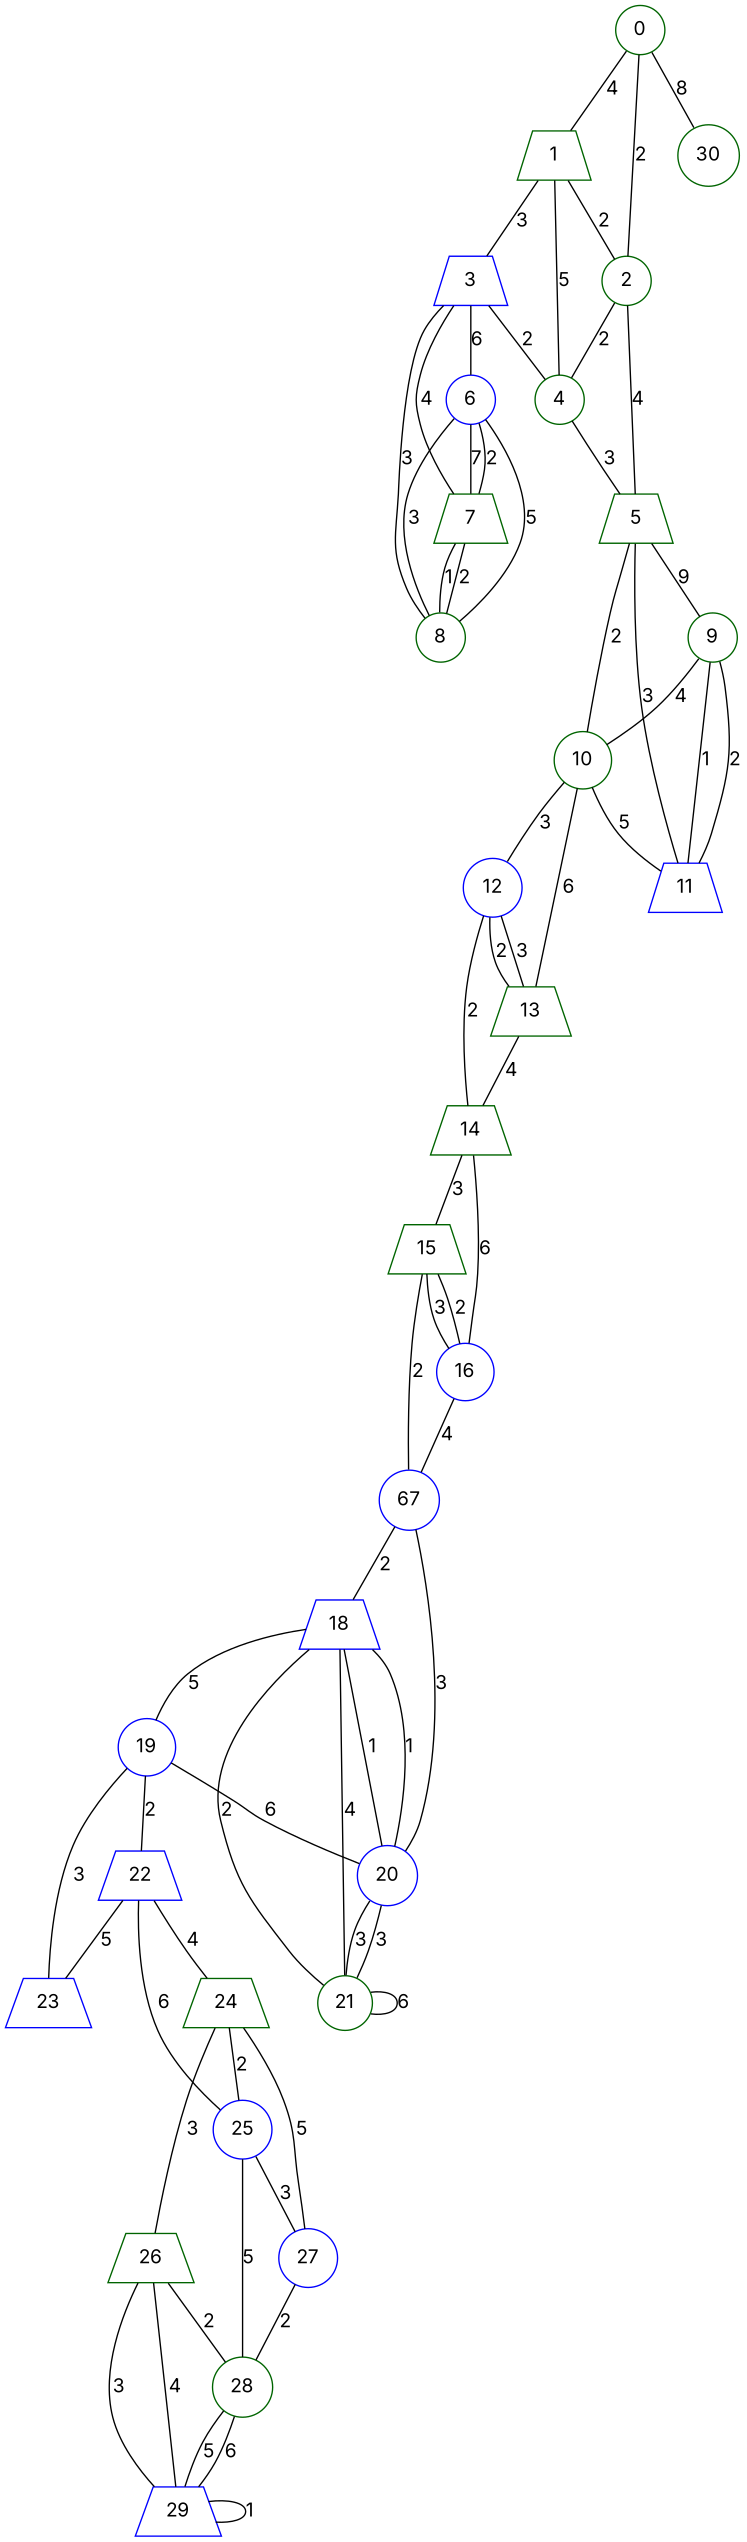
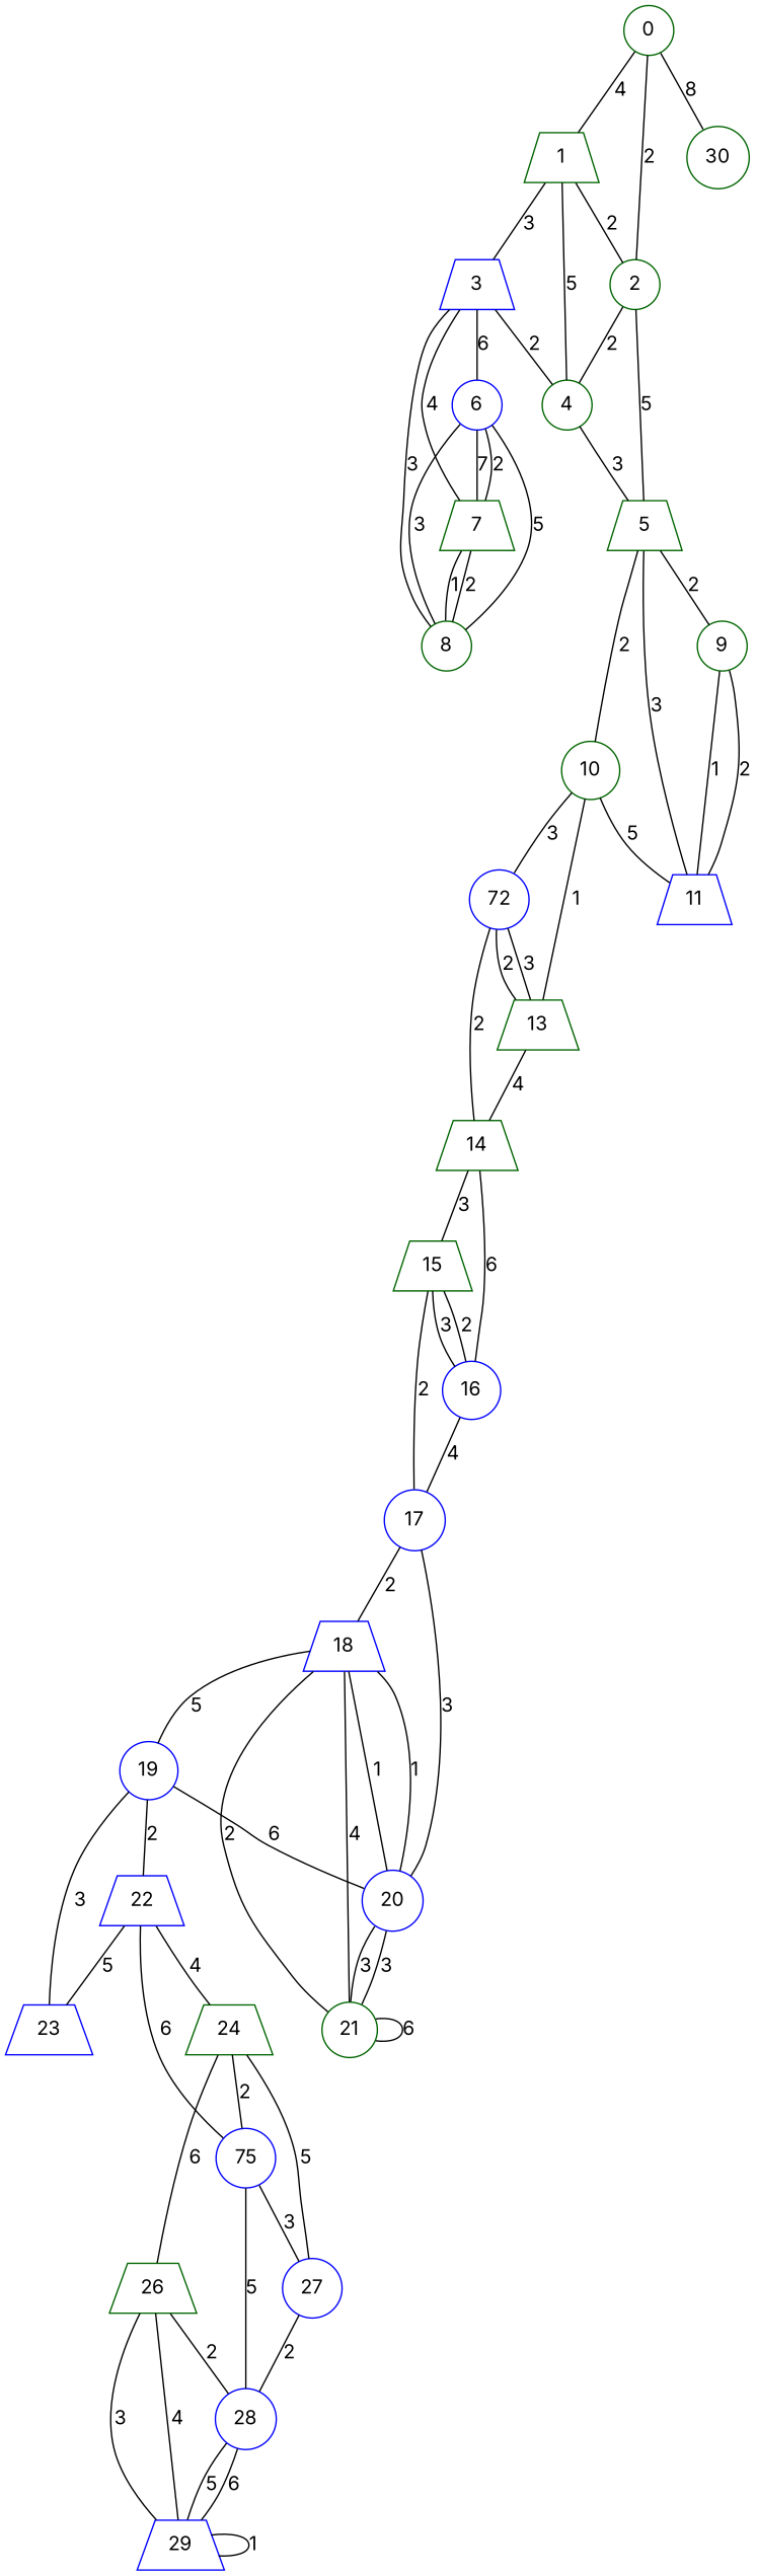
  graph {
    fontname=Inter
    node [color=darkgreen fontname=Inter shape=circle weight=1]
    edge [fontname=Inter]
    1 [shape=trapezium]
    0
    2
    30 [weight=4]
    3 [color=blue shape=trapezium]
    4
    5 [shape=trapezium]
    6 [color=blue]
    7 [shape=trapezium]
    8
    9
    10
    11 [color=blue shape=trapezium]
-   12 [color=blue weight=2]
+   12 [color=blue weight=2 label=72]
    13 [shape=trapezium]
    14 [shape=trapezium]
    15 [shape=trapezium weight=2]
    16 [color=blue]
-   17 [color=blue label=67]
+   17 [color=blue]
    18 [color=blue shape=trapezium]
    20 [color=blue]
    19 [color=blue]
    21 [weight=2]
    22 [color=blue shape=trapezium]
    23 [color=blue shape=trapezium]
    24 [shape=trapezium]
-   25 [color=blue weight=2]
+   25 [color=blue weight=2 label=75]
    26 [shape=trapezium]
    27 [color=blue]
-   28
+   28 [color=blue]
    29 [color=blue shape=trapezium weight=2]
    1 -- 2 [label=2]
    1 -- 3 [label=3]
    1 -- 4 [label=5]
    0 -- 1 [label=4]
    0 -- 2 [label=2]
    0 -- 30 [label=8]
    2 -- 4 [label=2]
-   2 -- 5 [label=4]
+   2 -- 5 [label=5]
    3 -- 4 [label=2]
    3 -- 6 [label=6]
    3 -- 7 [label=4]
    3 -- 8 [label=3]
    4 -- 5 [label=3]
-   5 -- 9 [label=9]
+   5 -- 9 [label=2]
    5 -- 10 [label=2]
    5 -- 11 [label=3]
    6 -- 7 [label=2]
    6 -- 7 [label=7]
    6 -- 8 [label=3]
    6 -- 8 [label=5]
    7 -- 8 [label=1]
    7 -- 8 [label=2]
-   9 -- 10 [label=4]
    9 -- 11 [label=1]
    9 -- 11 [label=2]
    10 -- 11 [label=5]
    10 -- 12 [label=3]
-   10 -- 13 [label=6]
+   10 -- 13 [label=1]
    12 -- 13 [label=2]
    12 -- 13 [label=3]
    12 -- 14 [label=2]
    13 -- 14 [label=4]
    14 -- 15 [label=3]
    14 -- 16 [label=6]
    15 -- 16 [label=3]
    15 -- 16 [label=2]
    15 -- 17 [label=2]
    16 -- 17 [label=4]
    17 -- 18 [label=2]
    17 -- 20 [label=3]
    18 -- 20 [label=1]
    18 -- 20 [label=1]
    18 -- 19 [label=5]
    18 -- 21 [label=2]
    18 -- 21 [label=4]
    20 -- 21 [label=3]
    20 -- 21 [label=3]
    19 -- 20 [label=6]
    19 -- 22 [label=2]
    19 -- 23 [label=3]
    21 -- 21 [label=6]
    22 -- 23 [label=5]
    22 -- 24 [label=4]
    22 -- 25 [label=6]
    24 -- 25 [label=2]
-   24 -- 26 [label=3]
+   24 -- 26 [label=6]
    24 -- 27 [label=5]
    25 -- 27 [label=3]
    25 -- 28 [label=5]
    26 -- 28 [label=2]
    26 -- 29 [label=3]
    26 -- 29 [label=4]
    27 -- 28 [label=2]
    28 -- 29 [label=5]
    28 -- 29 [label=6]
    29 -- 29 [label=1]
  }
